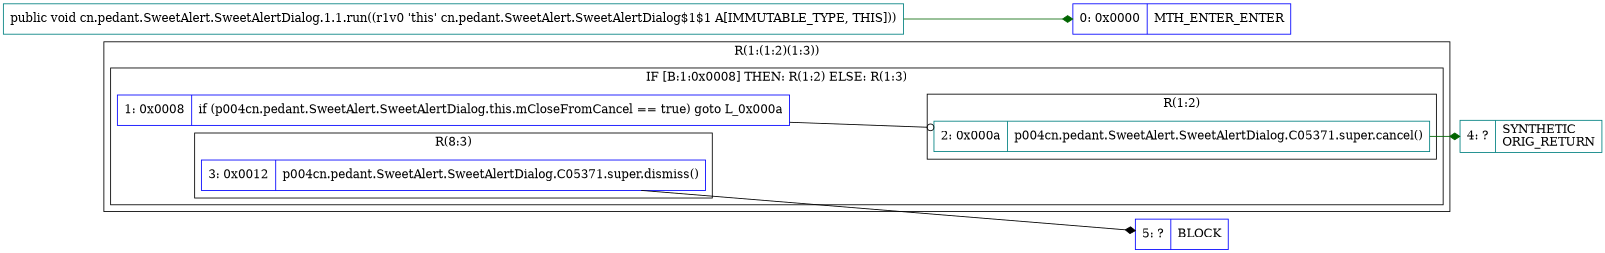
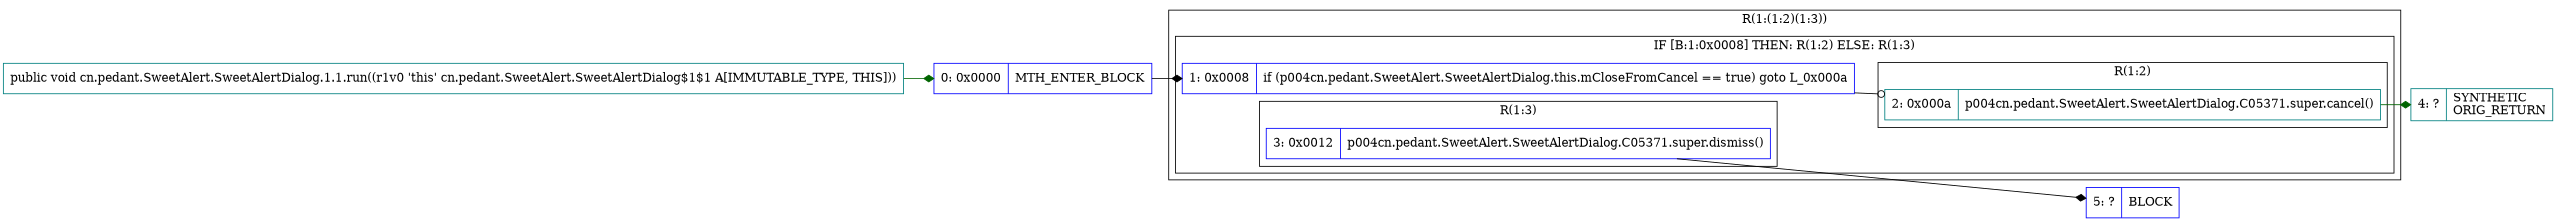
  digraph {
    rankdir=LR
    node [color=blue shape=record]
    edge [arrowhead=diamond color=black]
    n1 [color=teal label="{2\:\ 0x000a|p004cn.pedant.SweetAlert.SweetAlertDialog.C05371.super.cancel()\l}"]
    n2 [label="{3\:\ 0x0012|p004cn.pedant.SweetAlert.SweetAlertDialog.C05371.super.dismiss()\l}"]
    n3 [label="{1\:\ 0x0008|if (p004cn.pedant.SweetAlert.SweetAlertDialog.this.mCloseFromCancel == true) goto L_0x000a\l}"]
    n4 [color=teal label="{4\:\ ?|SYNTHETIC\lORIG_RETURN\l}"]
    n5 [label="{5\:\ ?|BLOCK\l}"]
-   n6 [label="{0\:\ 0x0000|MTH_ENTER_ENTER\l}"]
+   n6 [label="{0\:\ 0x0000|MTH_ENTER_BLOCK\l}"]
    n7 [color=teal label="{public void cn.pedant.SweetAlert.SweetAlertDialog.1.1.run((r1v0 'this' cn.pedant.SweetAlert.SweetAlertDialog$1$1 A[IMMUTABLE_TYPE, THIS])) }"]
    subgraph cluster_1 {
      label="R(1:(1:2)(1:3))"
      subgraph cluster_2 {
        label="IF [B:1:0x0008] THEN: R(1:2) ELSE: R(1:3)"
        n3
        subgraph cluster_3 {
          label="R(1:2)"
          n1
        }
        subgraph cluster_4 {
-         label="R(8:3)"
+         label="R(1:3)"
          n2
        }
      }
    }
    n1 -> n4 [color=darkgreen]
    n2 -> n5
    n3 -> n1 [arrowhead=odot]
+   n6 -> n3
    n7 -> n6 [color=darkgreen]
  }
